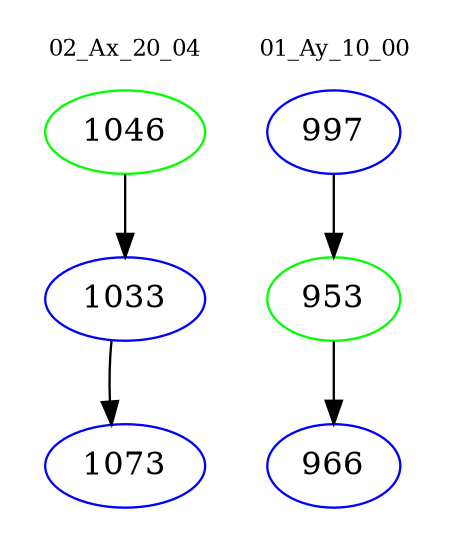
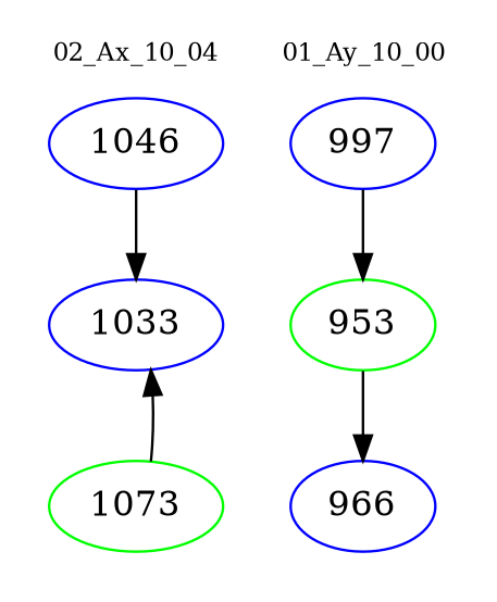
  digraph {
    node [color=blue]
    edge [color=black]
-   n1 [color=green label=1046]
+   n1 [label=1046]
    n2 [label=1033]
-   n3 [label=1073]
+   n3 [color=green label=1073]
    n4 [label=997]
    n5 [color=green label=953]
    n6 [label=966]
    subgraph cluster_1 {
      color=white
      fontsize=10
-     label="02_Ax_20_04"
+     label="02_Ax_10_04"
      n1
      n2
      n3
    }
    subgraph cluster_2 {
      color=white
      fontsize=10
      label="01_Ay_10_00"
      n4
      n5
      n6
    }
    n1 -> n2
-   n2 -> n3
+   n3 -> n2
    n4 -> n5
    n5 -> n6
  }
